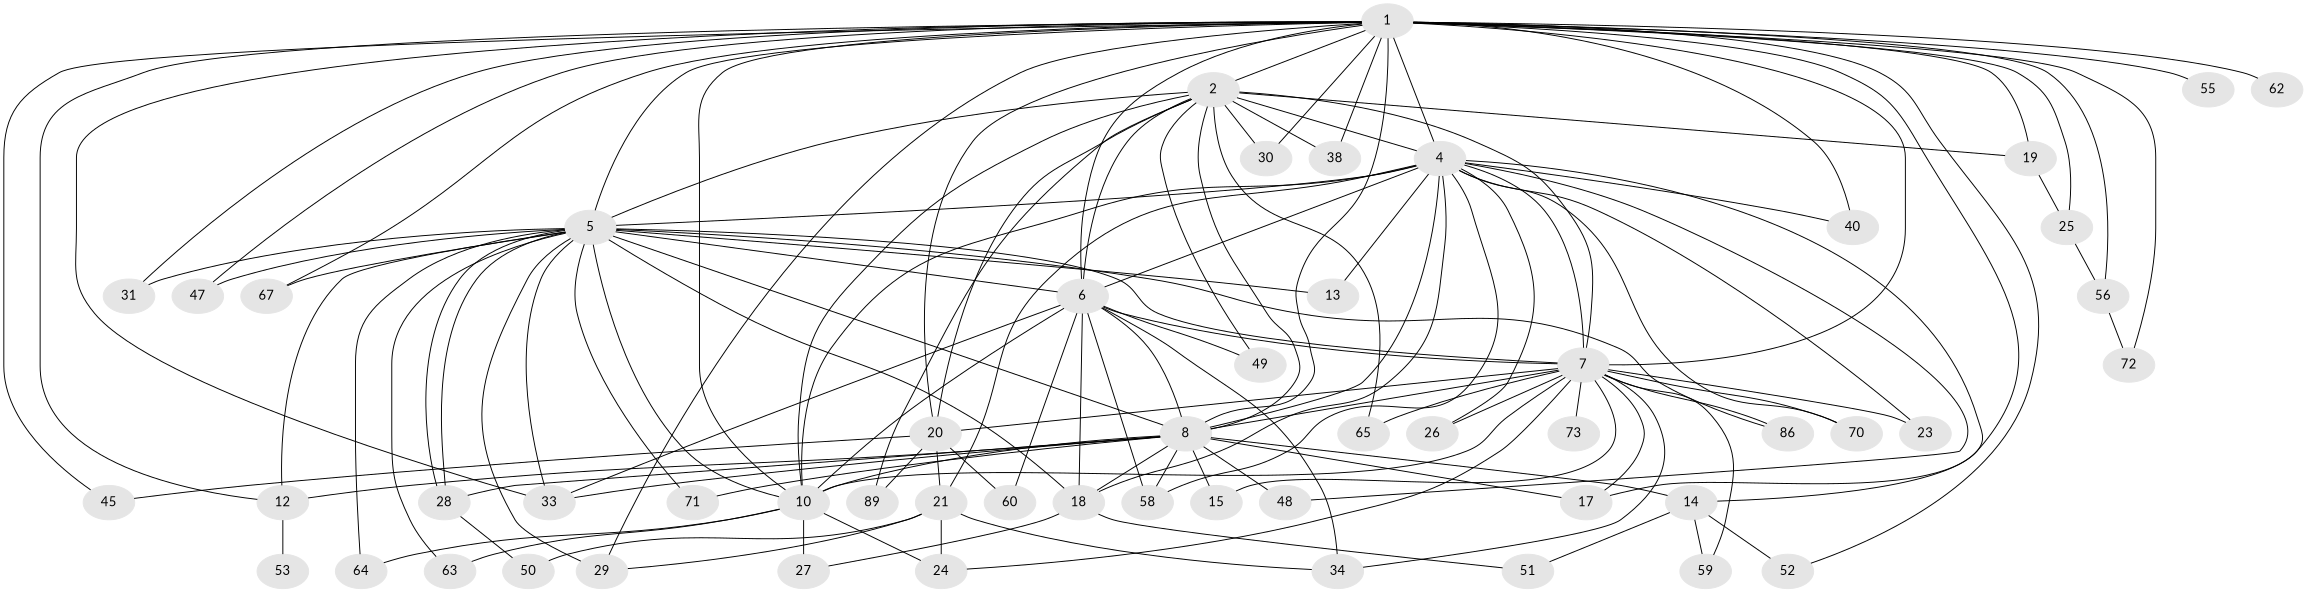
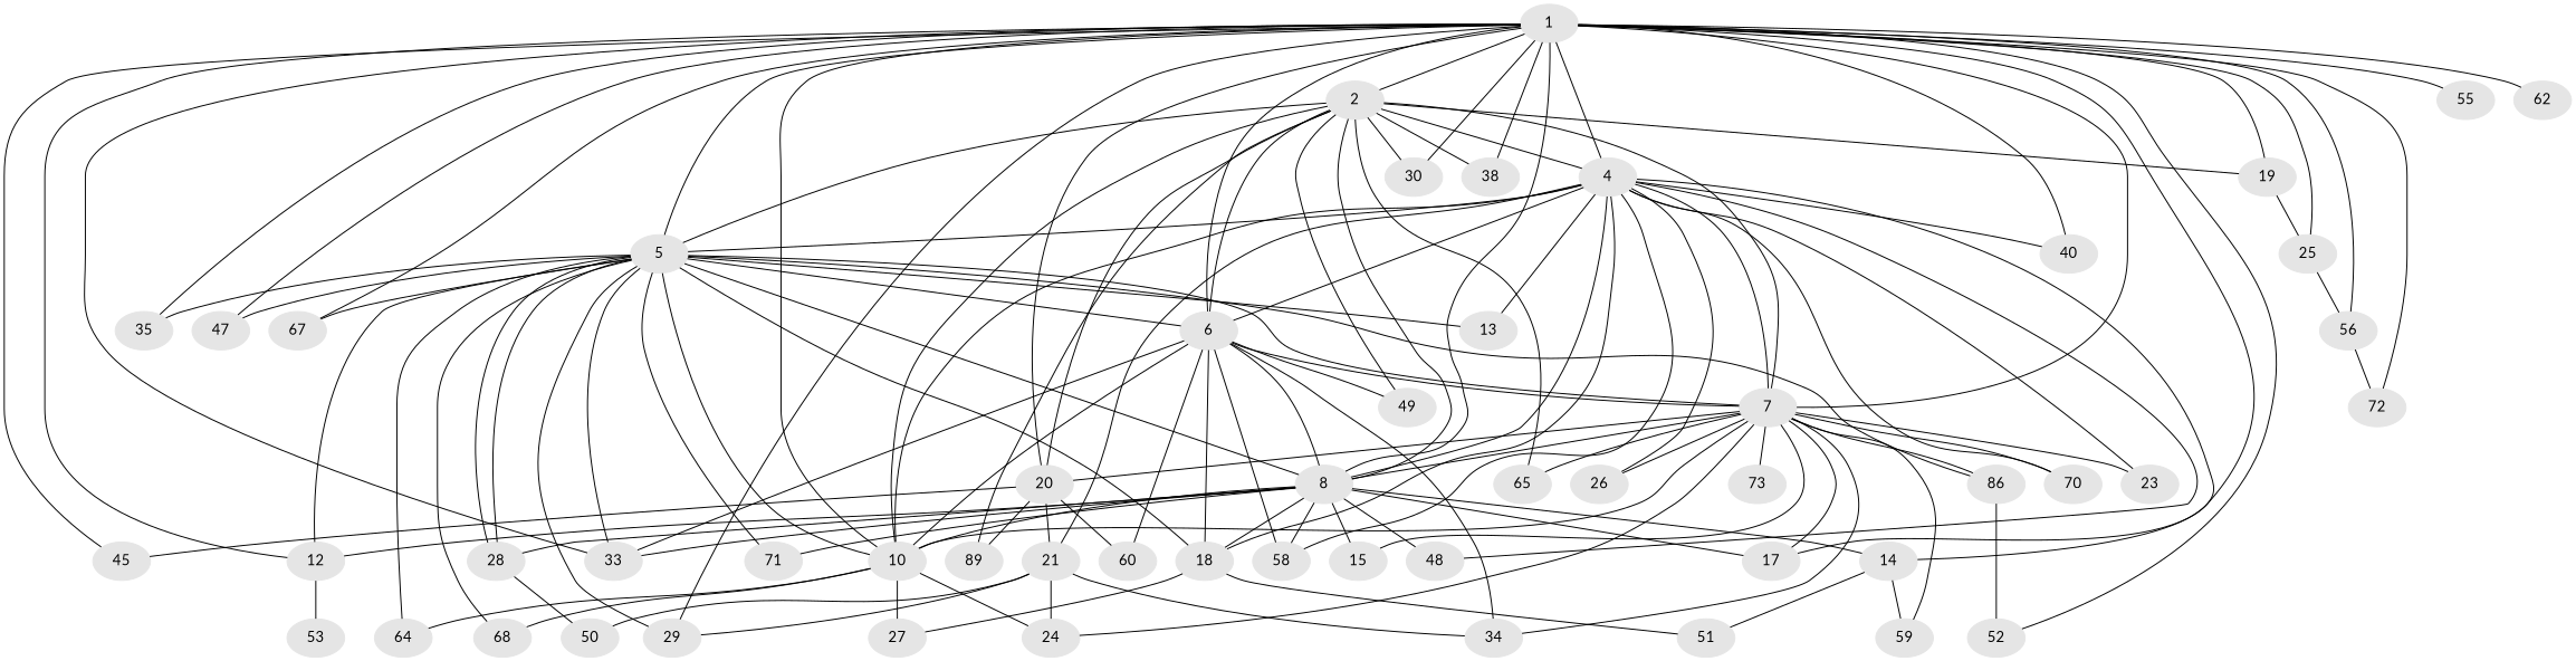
  graph {
    fontname=Lato
    node [color=gray90 fontname=Lato style=filled]
    edge [fontname=Lato]
    1 [super="+3"]
    2 [super="+16"]
    4 [super="+9"]
    5 [super="+37"]
    6 [super="+44"]
    7 [super="+11"]
    8 [super="+35"]
    10 [super="+54"]
    12
    17 [super="+41"]
    19
    20 [super="+36"]
    25
    29 [super="+43"]
    30
-   31
+   31 [label=35]
    33 [super="+67"]
    38
    40
    45
    47
    52
    55
    56 [super="+69"]
    n25 [label=67]
    62
    72
    n28 [label=89]
    49
    65
    13
    14 [super="+42"]
    18 [super="+22"]
    21 [super="+32"]
    23
    26
    48
    58 [super="+63"]
    70
    28 [super="+61"]
    n41 [label=86]
    64
-   68 [label=63]
+   68
    71
    34 [super="+74"]
    60
    15
    24
    59
    73
    27 [super="+66"]
    53
    51
    50
    1 -- 2 [weight=2]
    1 -- 4 [weight=4]
    1 -- 5 [weight=2]
    1 -- 6 [weight=2]
    1 -- 7 [weight=2]
    1 -- 8 [weight=2]
    1 -- 10 [weight=2]
    1 -- 12
    1 -- 17
    1 -- 19
    1 -- 20
    1 -- 25
    1 -- 29
    1 -- 30
    1 -- 31
    1 -- 33
    1 -- 38
    1 -- 40
    1 -- 45
    1 -- 47
    1 -- 52
    1 -- 55 [weight=2]
    1 -- 56
    1 -- n25
    1 -- 62 [weight=2]
    1 -- 72
    2 -- 4 [weight=2]
    2 -- 5
    2 -- 6 [weight=2]
    2 -- 7
    2 -- 8
    2 -- 10
    2 -- 19
    2 -- 20
    2 -- 30
    2 -- 38
    2 -- n28
    2 -- 49
    2 -- 65
    4 -- 5 [weight=2]
    4 -- 6 [weight=2]
    4 -- 7 [weight=3]
    4 -- 8 [weight=2]
    4 -- 10 [weight=2]
    4 -- 40
    4 -- 13
    4 -- 14
    4 -- 18
    4 -- 21
    4 -- 23
    4 -- 26
    4 -- 48
    4 -- 58
    4 -- 70
    5 -- 6
    5 -- 7
    5 -- 8
    5 -- 10
    5 -- 12
    5 -- 29
    5 -- 31
    5 -- 33
    5 -- 47
    5 -- n25
    5 -- 13
    5 -- 18
    5 -- 28
    5 -- 28
    5 -- n41
    5 -- 64
    5 -- 68
    5 -- 71
    6 -- 7 [weight=2]
    6 -- 8
    6 -- 10 [weight=2]
    6 -- 33
    6 -- 49
    6 -- 18
    6 -- 58
    6 -- 34
    6 -- 60
    7 -- 8
    7 -- 10
    7 -- 17
    7 -- 20
    7 -- 65
    7 -- 23
    7 -- 26
    7 -- 70
    7 -- n41
    7 -- 34
    7 -- 15
    7 -- 24
    7 -- 59
    7 -- 73 [weight=2]
    8 -- 10
    8 -- 12
    8 -- 17
    8 -- 33
    8 -- 14
    8 -- 18
    8 -- 48
    8 -- 58
    8 -- 28
    8 -- 71
    8 -- 15
    10 -- 64
    10 -- 68
    10 -- 24
    10 -- 27 [weight=2]
    12 -- 53
    19 -- 25
    20 -- 45
    20 -- n28
    20 -- 21
    20 -- 60
    25 -- 56
    56 -- 72
-   14 -- 52
+   n41 -- 52
    14 -- 59
    14 -- 51
    18 -- 27
    18 -- 51
    21 -- 29
    21 -- 34
    21 -- 24
    21 -- 50
    28 -- 50
  }
